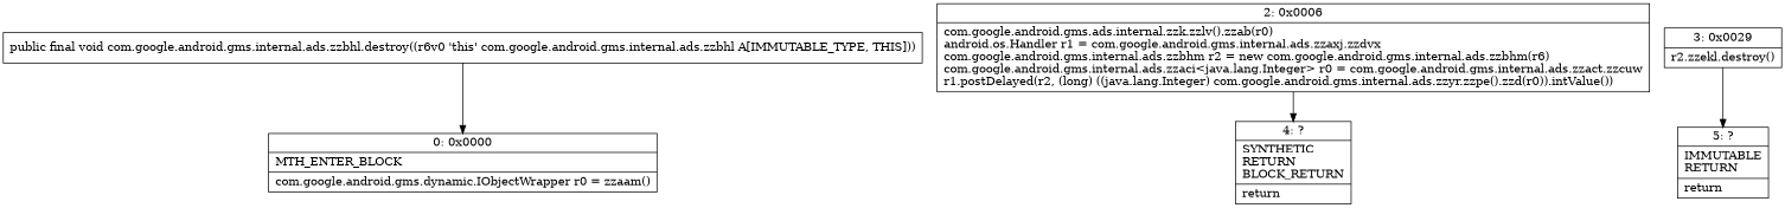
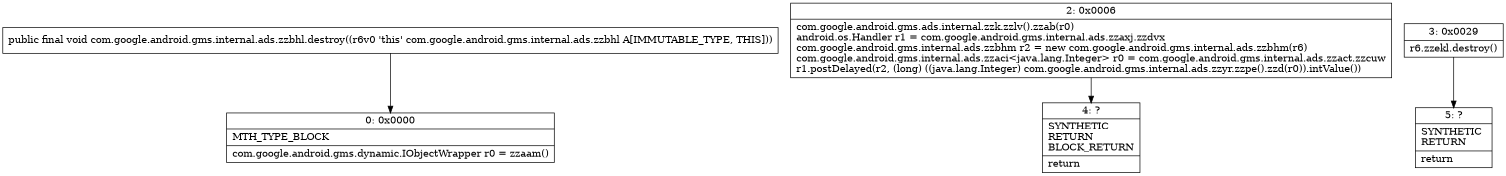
  digraph {
    node [shape=record]
-   n1 [label="{0\:\ 0x0000|MTH_ENTER_BLOCK\l|com.google.android.gms.dynamic.IObjectWrapper r0 = zzaam()\l}"]
+   n1 [label="{0\:\ 0x0000|MTH_TYPE_BLOCK\l|com.google.android.gms.dynamic.IObjectWrapper r0 = zzaam()\l}"]
    n2 [label="{2\:\ 0x0006|com.google.android.gms.ads.internal.zzk.zzlv().zzab(r0)\landroid.os.Handler r1 = com.google.android.gms.internal.ads.zzaxj.zzdvx\lcom.google.android.gms.internal.ads.zzbhm r2 = new com.google.android.gms.internal.ads.zzbhm(r6)\lcom.google.android.gms.internal.ads.zzaci\<java.lang.Integer\> r0 = com.google.android.gms.internal.ads.zzact.zzcuw\lr1.postDelayed(r2, (long) ((java.lang.Integer) com.google.android.gms.internal.ads.zzyr.zzpe().zzd(r0)).intValue())\l}"]
    n3 [label="{4\:\ ?|SYNTHETIC\lRETURN\lBLOCK_RETURN\l|return\l}"]
-   n4 [label="{3\:\ 0x0029|r2.zzekl.destroy()\l}"]
-   n5 [label="{5\:\ ?|IMMUTABLE\lRETURN\l|return\l}"]
+   n4 [label="{3\:\ 0x0029|r6.zzekl.destroy()\l}"]
+   n5 [label="{5\:\ ?|SYNTHETIC\lRETURN\l|return\l}"]
    n6 [label="{public final void com.google.android.gms.internal.ads.zzbhl.destroy((r6v0 'this' com.google.android.gms.internal.ads.zzbhl A[IMMUTABLE_TYPE, THIS])) }"]
    n2 -> n3
    n4 -> n5
    n6 -> n1
  }
